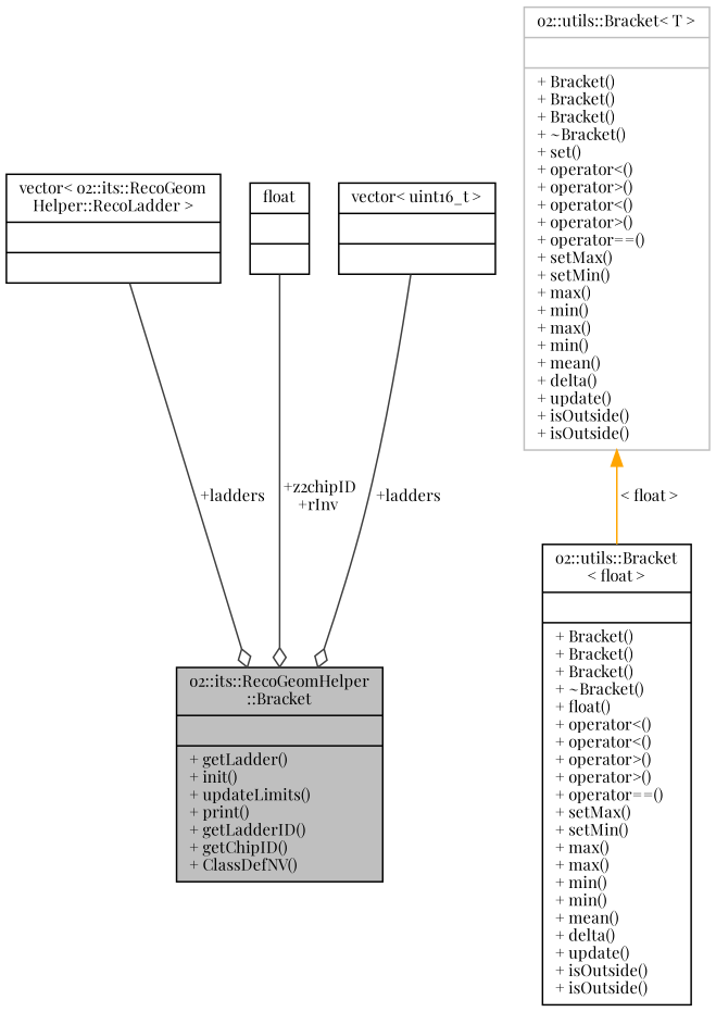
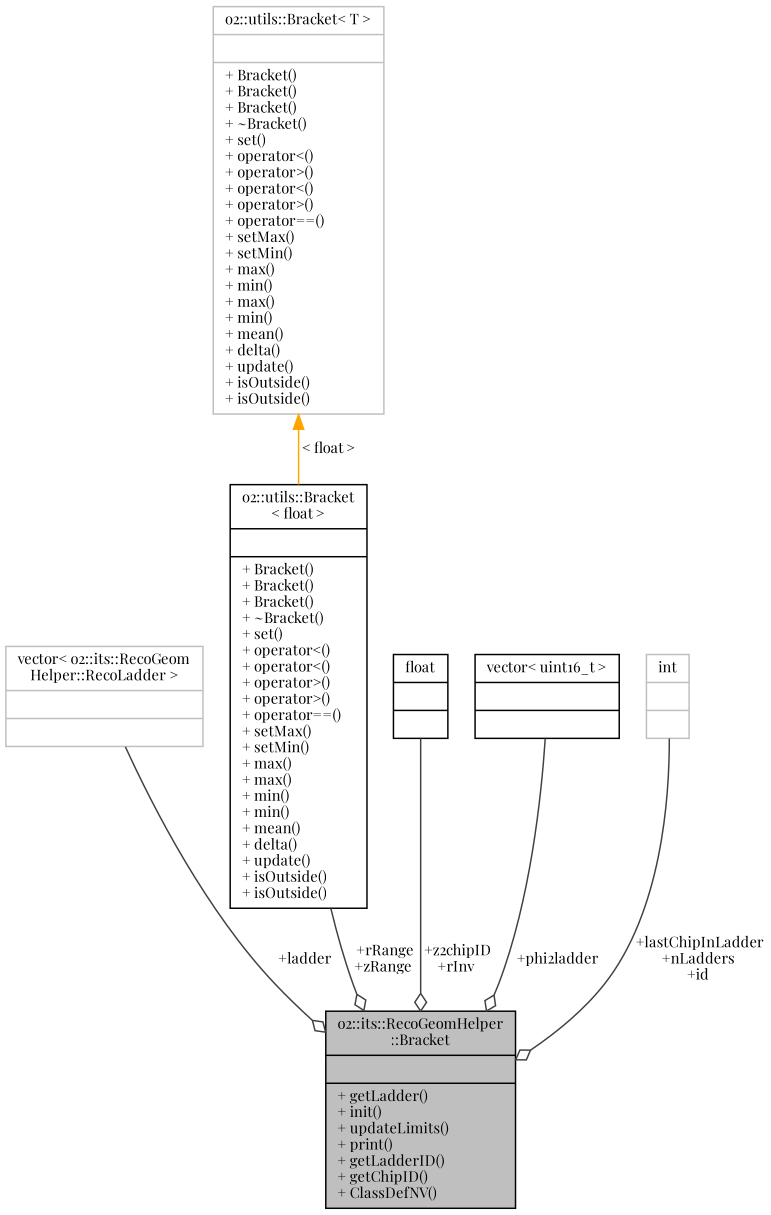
  digraph {
    fontname="Playfair Display"
    node [color=black fontname="Playfair Display" fontsize=10 shape=record]
    edge [arrowhead=odiamond color=grey25 fontname="Playfair Display" fontsize=10 labelfontname=Helvetica labelfontsize=10 style=solid]
    n1 [fillcolor=grey75 fontcolor=black height=0.2 label="{o2::its::RecoGeomHelper\l::Bracket\n||+ getLadder()\l+ init()\l+ updateLimits()\l+ print()\l+ getLadderID()\l+ getChipID()\l+ ClassDefNV()\l}" style=filled width=0.4]
-   n2 [height=0.2 label="{vector\< o2::its::RecoGeom\lHelper::RecoLadder \>\n||}" width=0.4]
-   n3 [height=0.2 label="{o2::utils::Bracket\l\< float \>\n||+ Bracket()\l+ Bracket()\l+ Bracket()\l+ ~Bracket()\l+ float()\l+ operator\<()\l+ operator\<()\l+ operator\>()\l+ operator\>()\l+ operator==()\l+ setMax()\l+ setMin()\l+ max()\l+ max()\l+ min()\l+ min()\l+ mean()\l+ delta()\l+ update()\l+ isOutside()\l+ isOutside()\l}" width=0.4]
+   n2 [color=grey75 height=0.2 label="{vector\< o2::its::RecoGeom\lHelper::RecoLadder \>\n||}" width=0.4]
+   n3 [height=0.2 label="{o2::utils::Bracket\l\< float \>\n||+ Bracket()\l+ Bracket()\l+ Bracket()\l+ ~Bracket()\l+ set()\l+ operator\<()\l+ operator\<()\l+ operator\>()\l+ operator\>()\l+ operator==()\l+ setMax()\l+ setMin()\l+ max()\l+ max()\l+ min()\l+ min()\l+ mean()\l+ delta()\l+ update()\l+ isOutside()\l+ isOutside()\l}" width=0.4]
    n4 [color=grey75 height=0.2 label="{o2::utils::Bracket\< T \>\n||+ Bracket()\l+ Bracket()\l+ Bracket()\l+ ~Bracket()\l+ set()\l+ operator\<()\l+ operator\>()\l+ operator\<()\l+ operator\>()\l+ operator==()\l+ setMax()\l+ setMin()\l+ max()\l+ min()\l+ max()\l+ min()\l+ mean()\l+ delta()\l+ update()\l+ isOutside()\l+ isOutside()\l}" width=0.4]
    n5 [height=0.2 label="{float\n||}" width=0.4]
    n6 [height=0.2 label="{vector\< uint16_t \>\n||}" width=0.4]
-   n2 -> n1 [label=" +ladders"]
+   n7 [color=grey75 height=0.2 label="{int\n||}" width=0.4]
+   n2 -> n1 [label=" +ladder"]
+   n3 -> n1 [label=" +rRange\n+zRange"]
    n4 -> n3 [color=orange dir=back label=" \< float \>" arrowhead=""]
    n5 -> n1 [label=" +z2chipID\n+rInv"]
-   n6 -> n1 [label=" +ladders"]
+   n6 -> n1 [label=" +phi2ladder"]
+   n7 -> n1 [label=" +lastChipInLadder\n+nLadders\n+id"]
  }
